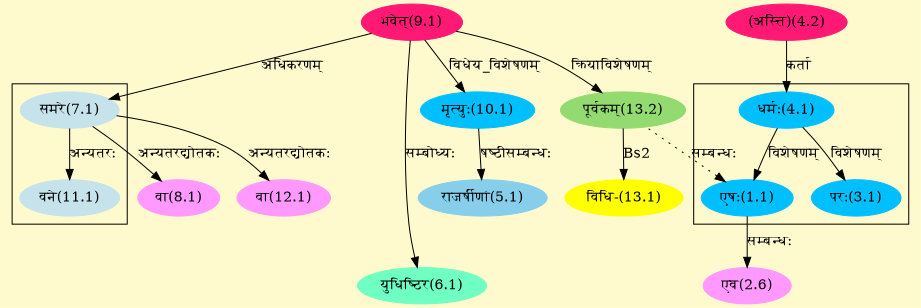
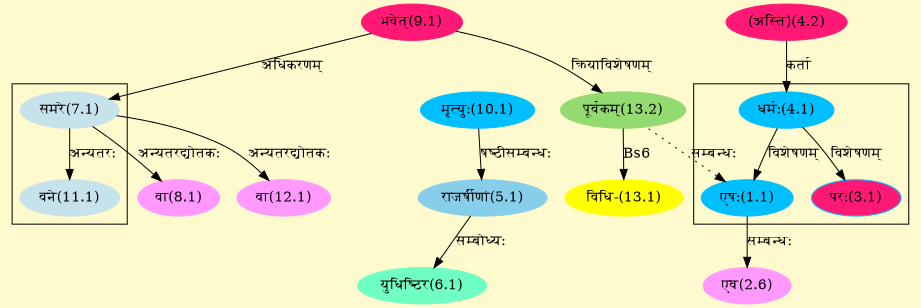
  digraph {
    bgcolor=lemonchiffon1
    compound=true
    rankdir=BT
    node [color="#00BFFF" style=filled]
    edge [dir=back]
    n1 [label="एषः(1.1)"]
    n2 [label="धर्मः(4.1)"]
-   n3 [label="परः(3.1)"]
+   n3 [label="परः(3.1)" fillcolor="#FF1975"]
    n4 [color="#C6E2EB" label="वने(11.1)"]
    n5 [color="#C6E2EB" label="समरे(7.1)"]
    n6 [color="#93DB70" label="पूर्वकम्(13.2)"]
    n7 [color="#FF1975" label="(अस्ति)(4.2)"]
    n8 [color="#FF1975" label="भवेत्(9.1)"]
    n9 [color="#FF99FF" label="एव(2.6)"]
    n10 [color="#87CEEB" label="राजर्षीणां(5.1)"]
    n11 [label="मृत्युः(10.1)"]
    n12 [color="#6FFFC3" label="युधिष्ठिर(6.1)"]
    n13 [color="#FF99FF" label="वा(8.1)"]
    n14 [color="#FF99FF" label="वा(12.1)"]
    n15 [color="#FFFF00" label="विधि-(13.1)"]
    subgraph cluster_1 {
      n1
      n2
      n3
    }
    subgraph cluster_2 {
      n4
      n5
    }
    n1 -> n2 [label="विशेषणम्"]
    n1 -> n6 [label="सम्बन्धः" style=dotted]
    n2 -> n7 [label="कर्ता"]
    n3 -> n2 [label="विशेषणम्"]
    n4 -> n5 [label="अन्यतरः"]
    n5 -> n8 [label="अधिकरणम्"]
    n6 -> n8 [label="क्रियाविशेषणम्"]
    n9 -> n1 [label="सम्बन्धः"]
    n10 -> n11 [label="षष्ठीसम्बन्धः"]
-   n11 -> n8 [label="विधेय_विशेषणम्"]
-   n12 -> n8 [label="सम्बोध्यः"]
+   n12 -> n10 [label="सम्बोध्यः"]
    n13 -> n5 [label="अन्यतरद्योतकः"]
    n14 -> n5 [label="अन्यतरद्योतकः"]
-   n15 -> n6 [label=Bs2]
+   n15 -> n6 [label=Bs6]
  }
